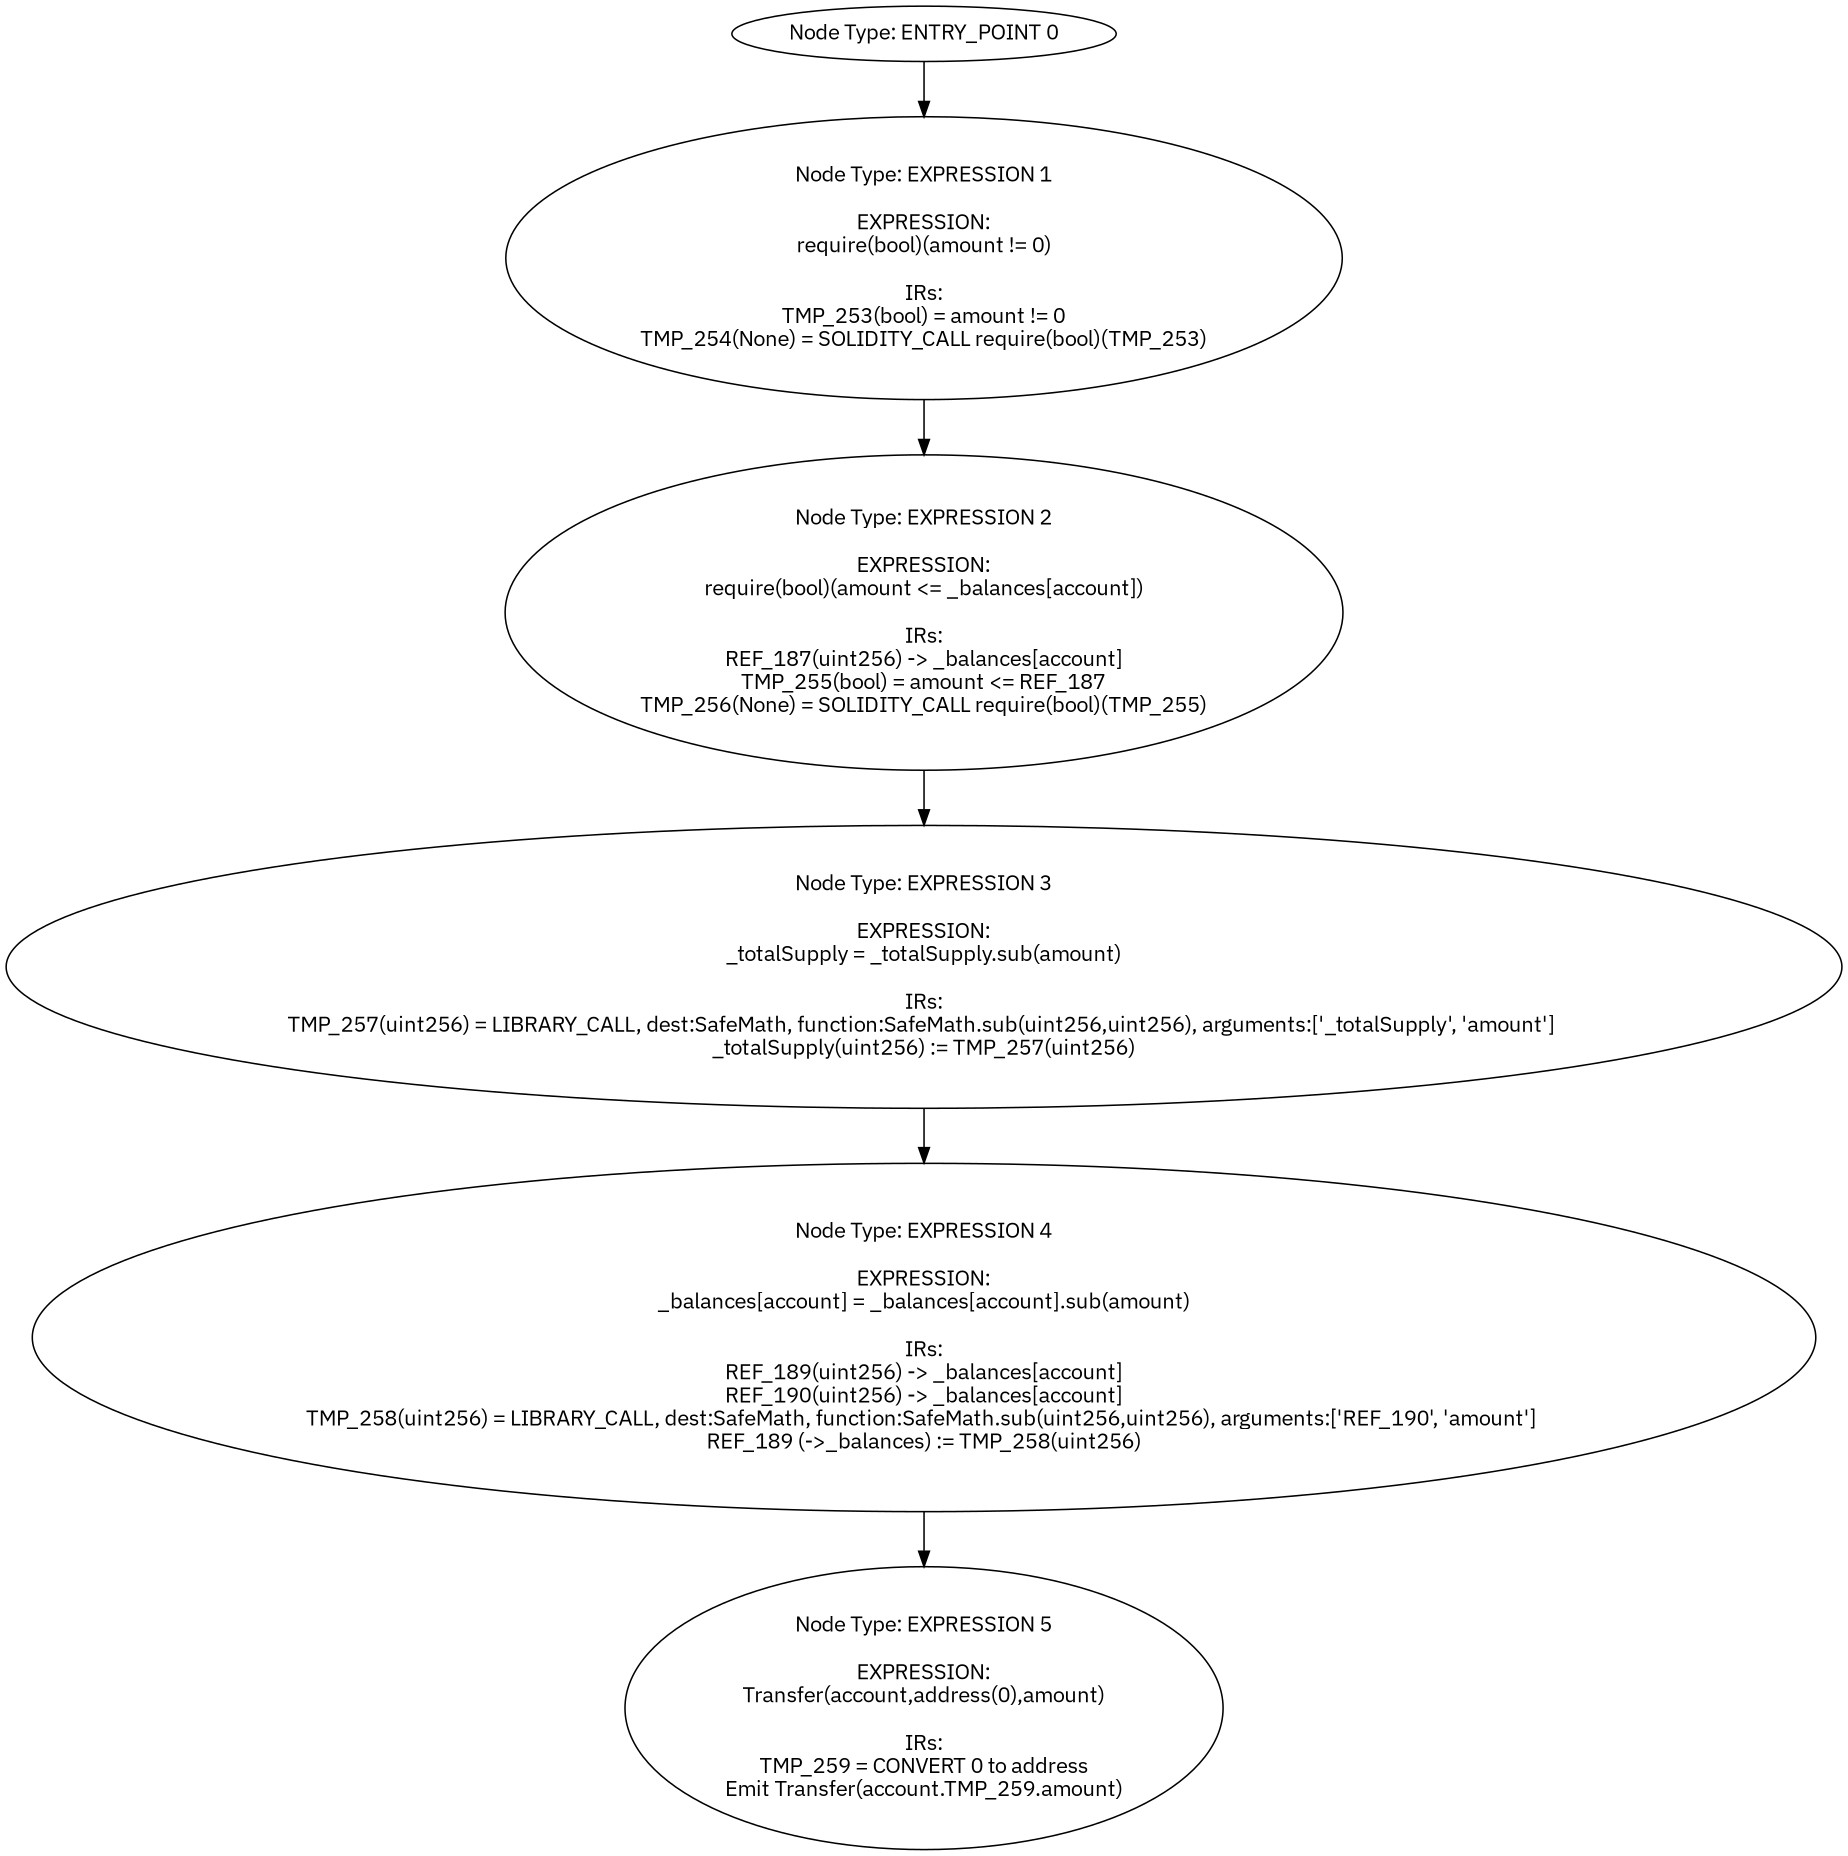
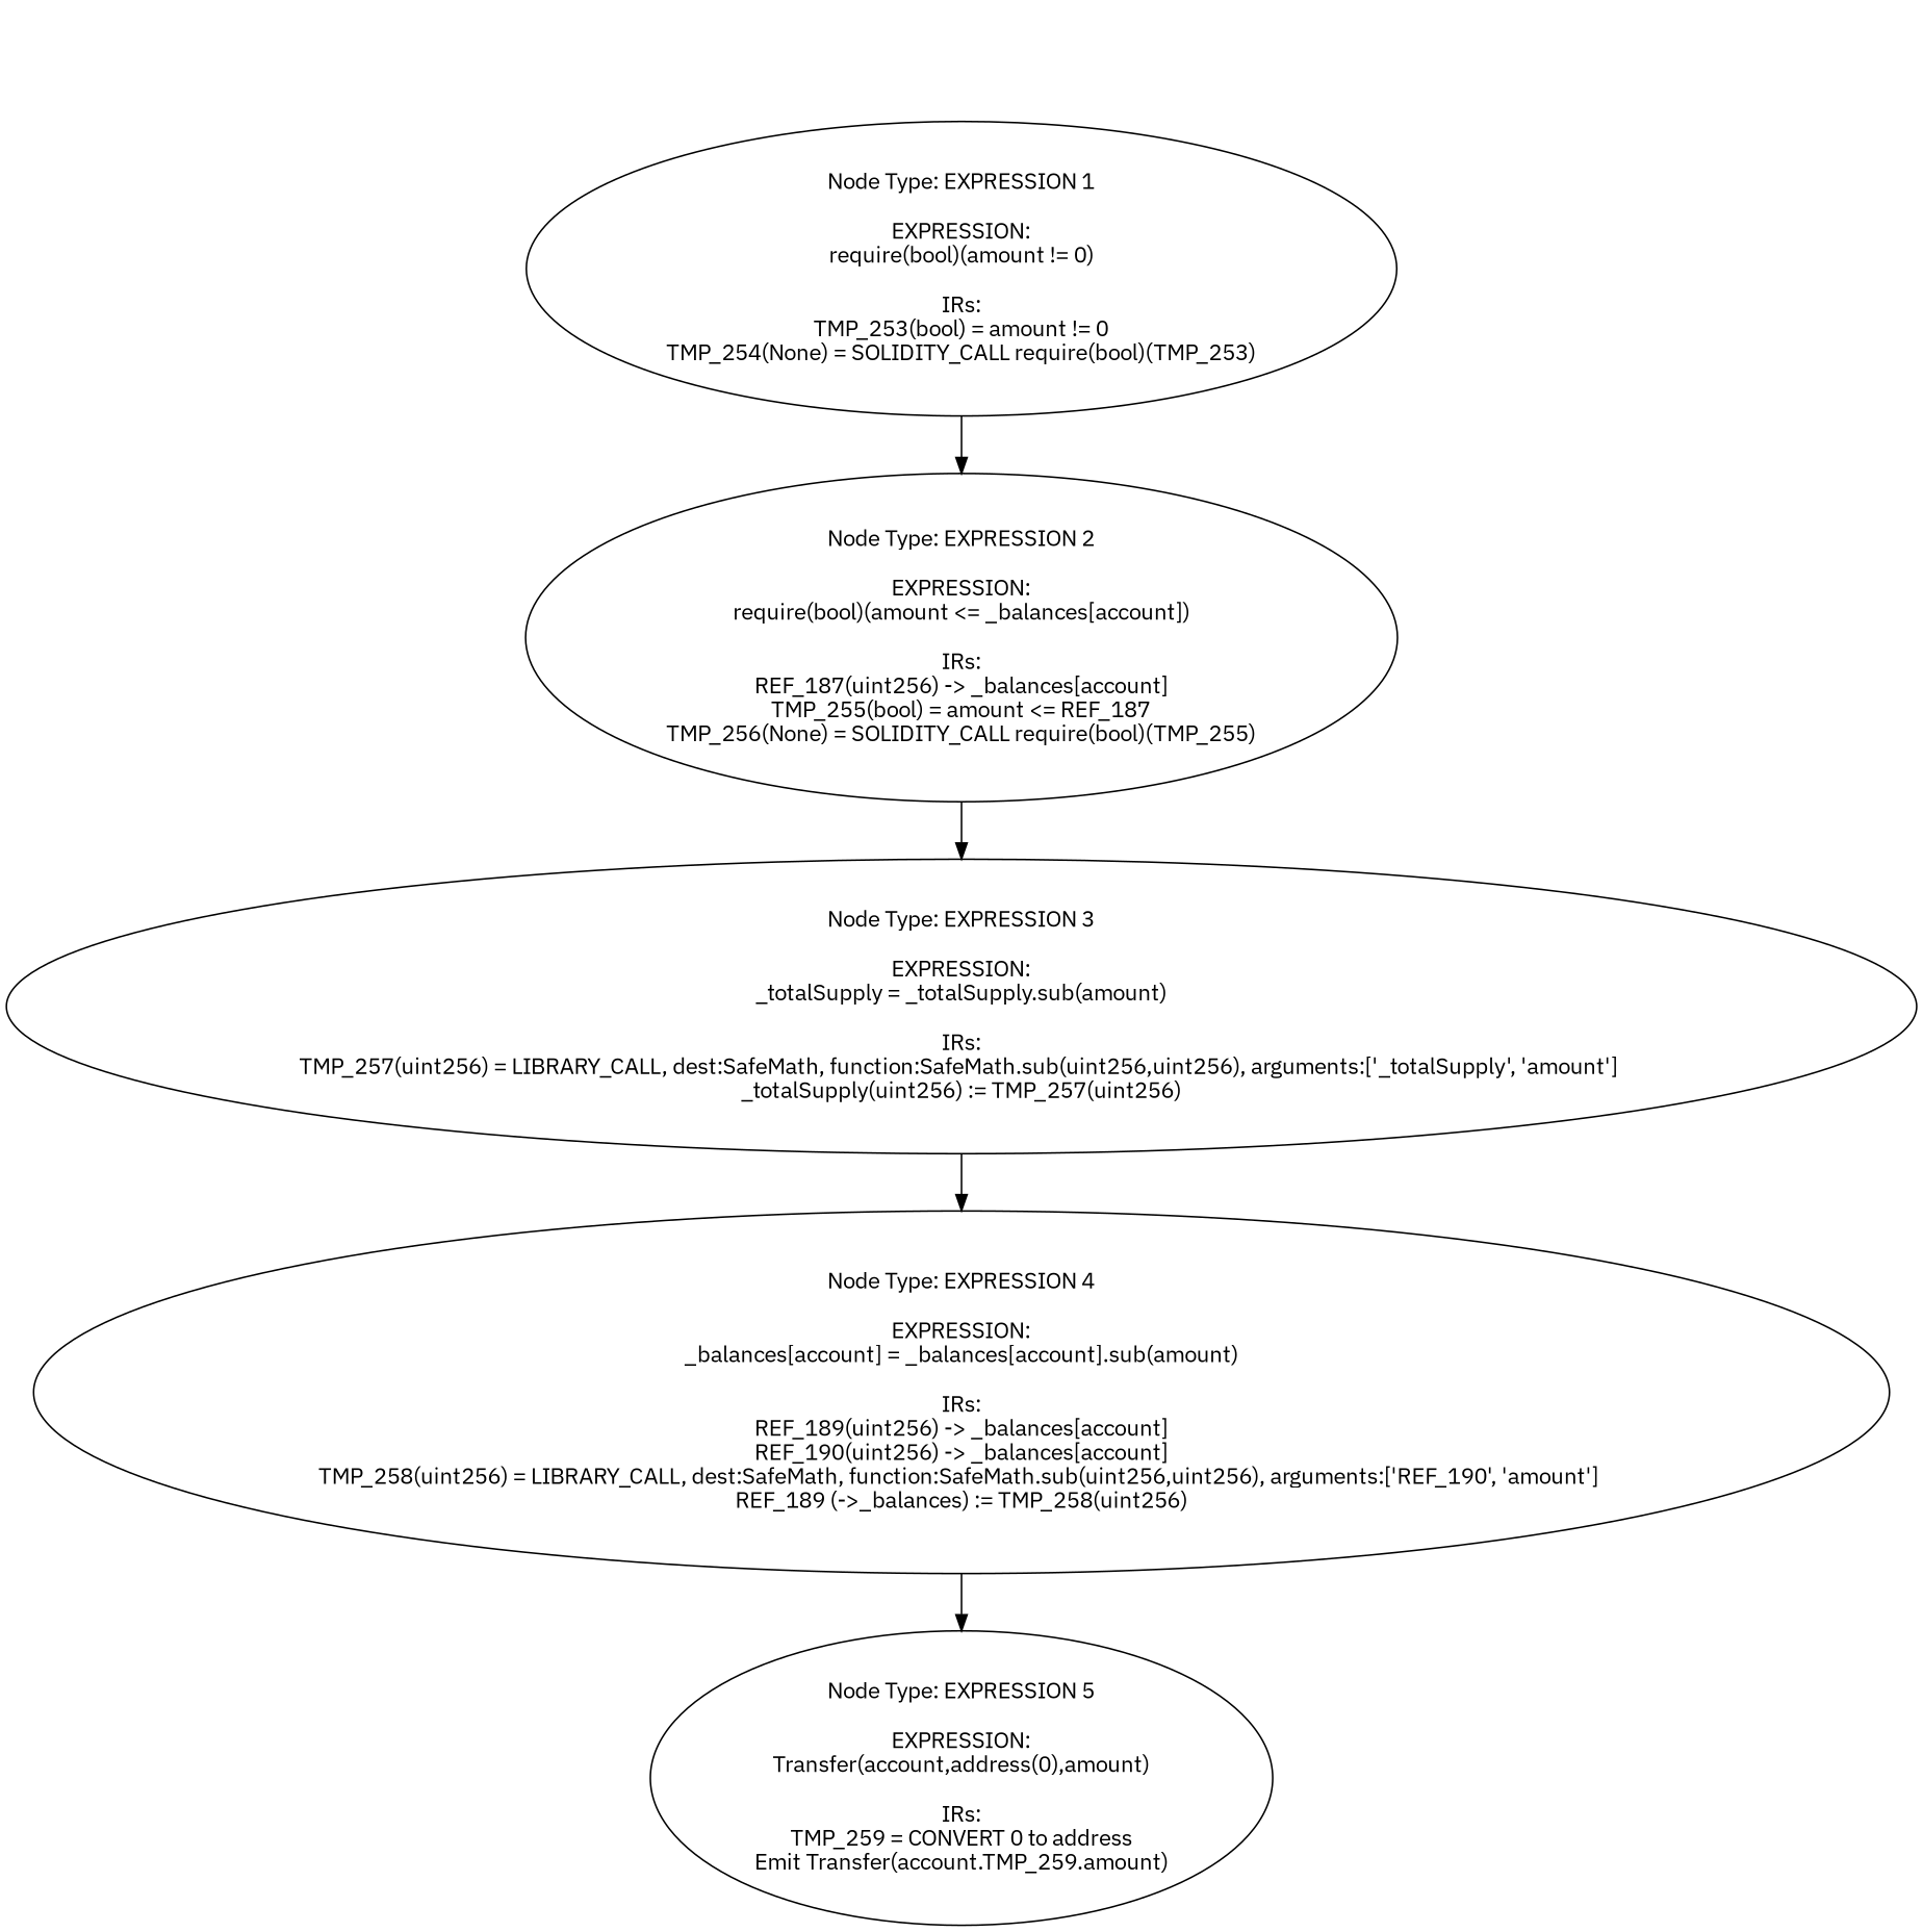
  digraph {
    fontname="IBM Plex Sans"
    node [fontname="IBM Plex Sans"]
    edge [fontname="IBM Plex Sans"]
-   n1 [label="Node Type: ENTRY_POINT 0\n"]
    n2 [label="Node Type: EXPRESSION 1\n\nEXPRESSION:\nrequire(bool)(amount != 0)\n\nIRs:\nTMP_253(bool) = amount != 0\nTMP_254(None) = SOLIDITY_CALL require(bool)(TMP_253)"]
    n3 [label="Node Type: EXPRESSION 2\n\nEXPRESSION:\nrequire(bool)(amount <= _balances[account])\n\nIRs:\nREF_187(uint256) -> _balances[account]\nTMP_255(bool) = amount <= REF_187\nTMP_256(None) = SOLIDITY_CALL require(bool)(TMP_255)"]
    n4 [label="Node Type: EXPRESSION 3\n\nEXPRESSION:\n_totalSupply = _totalSupply.sub(amount)\n\nIRs:\nTMP_257(uint256) = LIBRARY_CALL, dest:SafeMath, function:SafeMath.sub(uint256,uint256), arguments:['_totalSupply', 'amount'] \n_totalSupply(uint256) := TMP_257(uint256)"]
    n5 [label="Node Type: EXPRESSION 4\n\nEXPRESSION:\n_balances[account] = _balances[account].sub(amount)\n\nIRs:\nREF_189(uint256) -> _balances[account]\nREF_190(uint256) -> _balances[account]\nTMP_258(uint256) = LIBRARY_CALL, dest:SafeMath, function:SafeMath.sub(uint256,uint256), arguments:['REF_190', 'amount'] \nREF_189 (->_balances) := TMP_258(uint256)"]
    n6 [label="Node Type: EXPRESSION 5\n\nEXPRESSION:\nTransfer(account,address(0),amount)\n\nIRs:\nTMP_259 = CONVERT 0 to address\nEmit Transfer(account.TMP_259.amount)"]
-   n1 -> n2
    n2 -> n3
    n3 -> n4
    n4 -> n5
    n5 -> n6
  }
